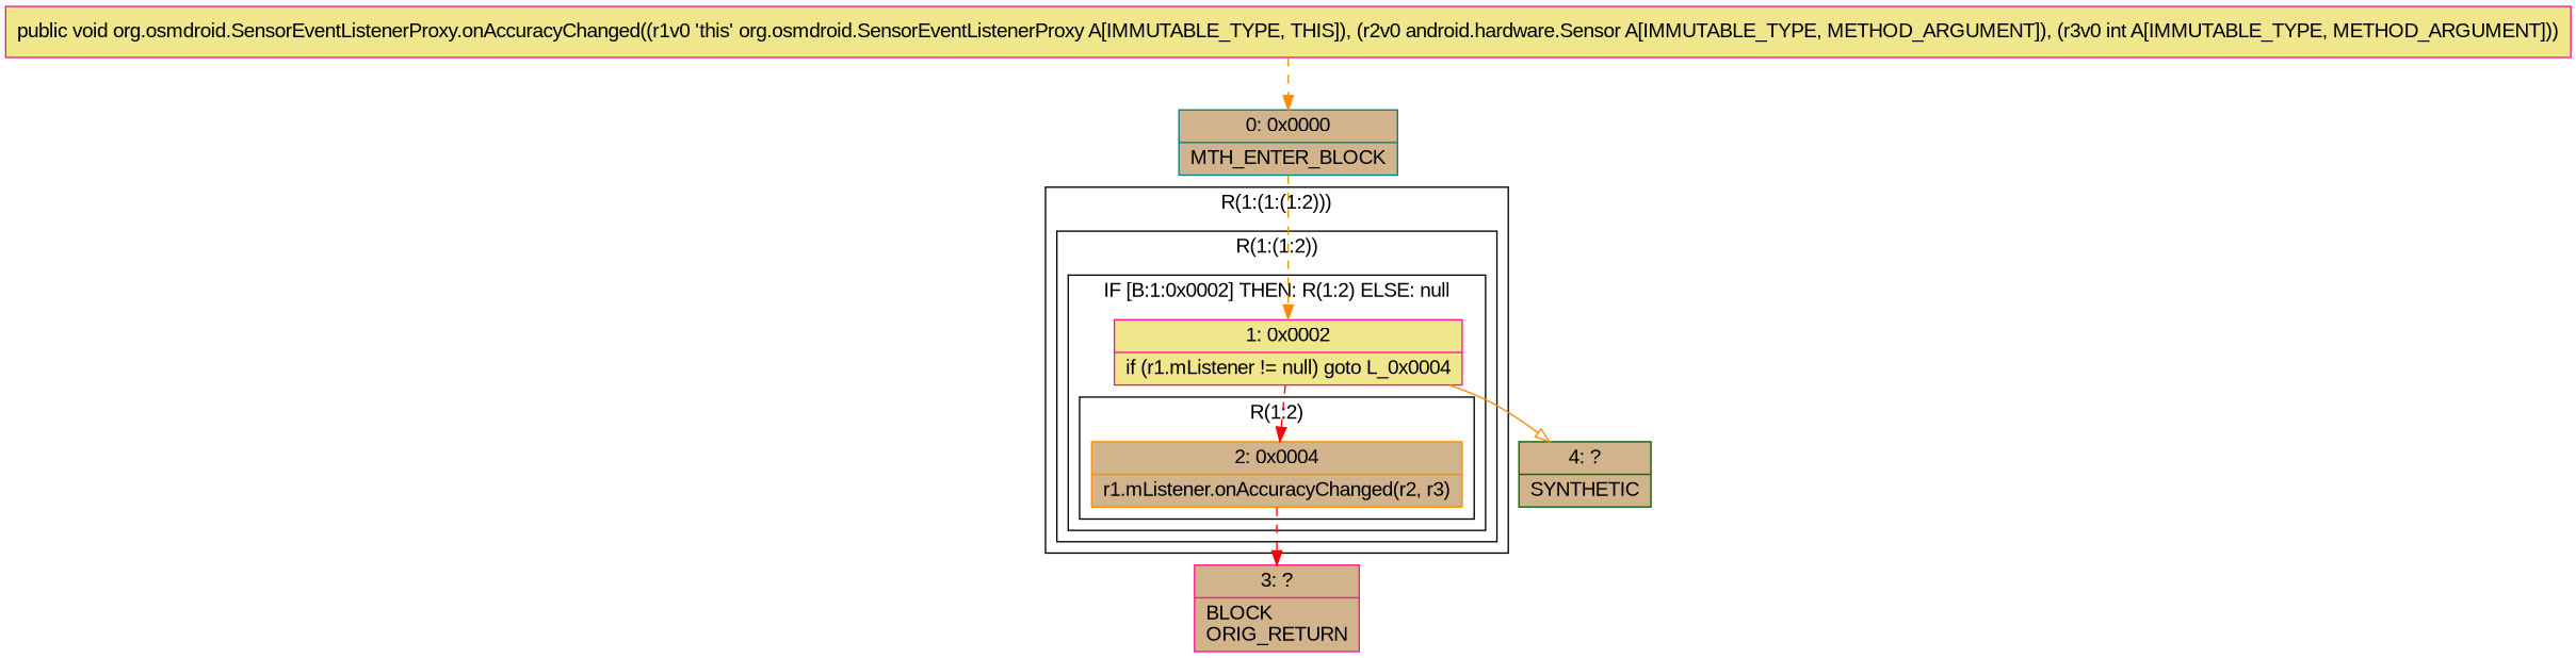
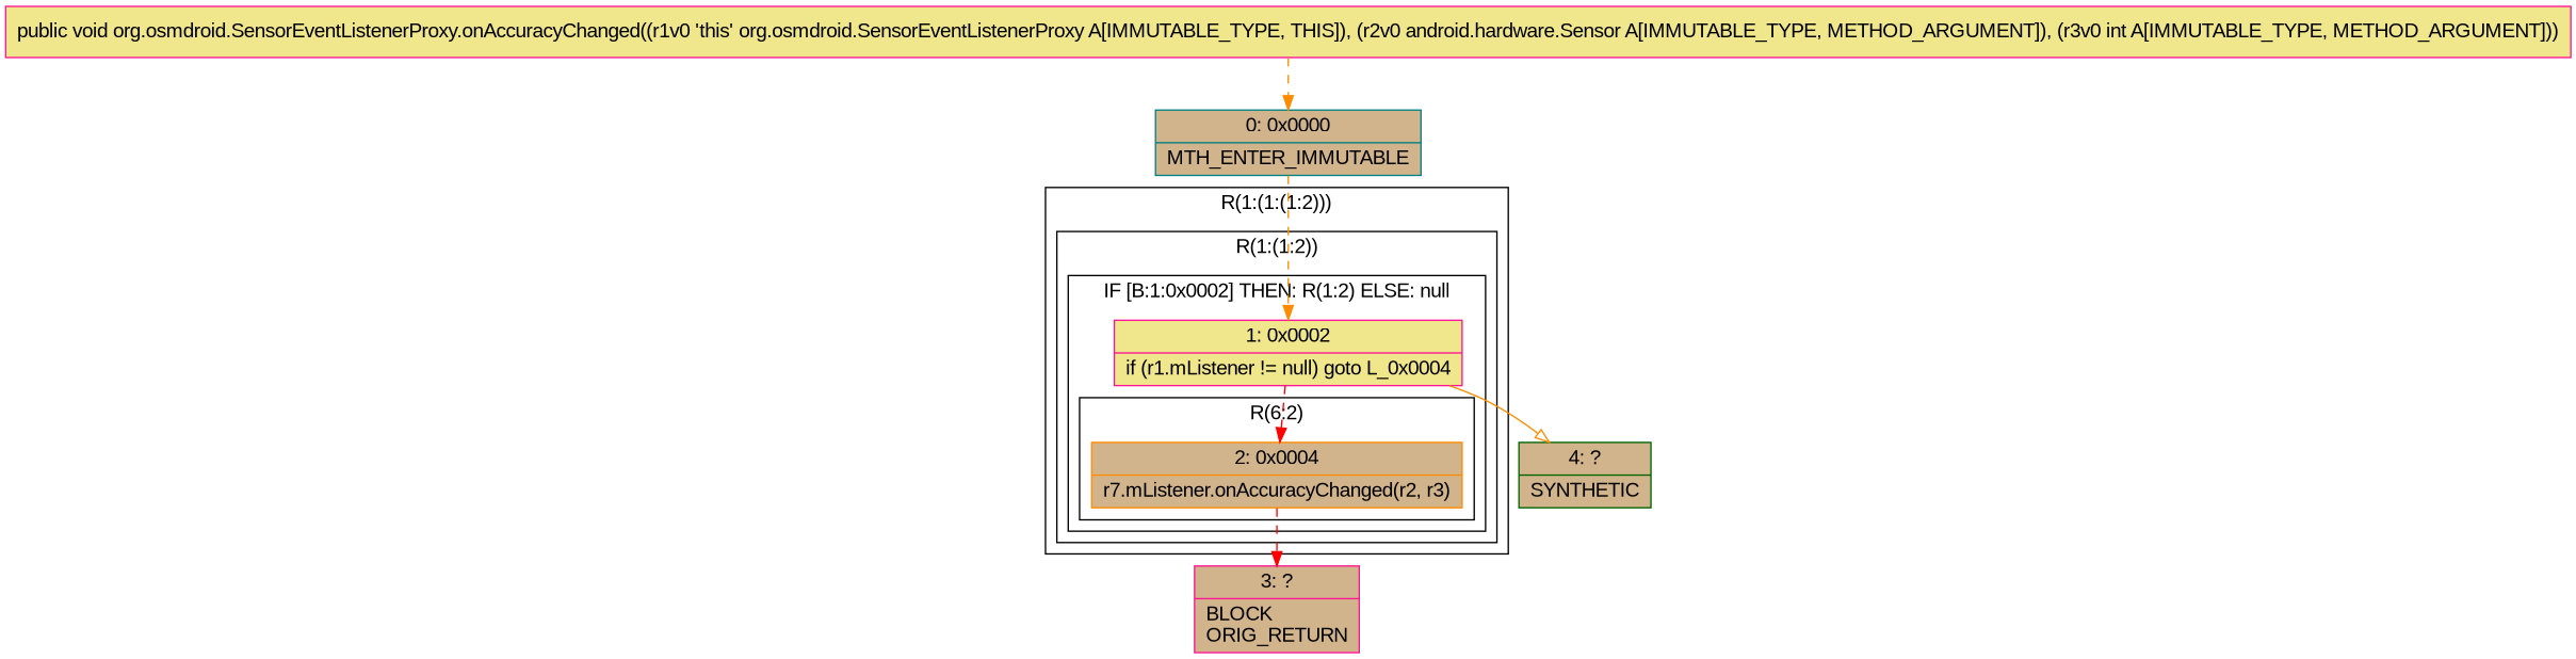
  digraph {
    fontname="Liberation Sans"
    node [color=deeppink fillcolor=tan fontname="Liberation Sans" shape=record style=filled]
    edge [arrowhead=normal color=darkorange fontname="Liberation Sans" style=dashed]
-   n1 [color=darkorange label="{2\:\ 0x0004|r1.mListener.onAccuracyChanged(r2, r3)\l}"]
+   n1 [color=darkorange label="{2\:\ 0x0004|r7.mListener.onAccuracyChanged(r2, r3)\l}"]
    n2 [fillcolor=khaki label="{1\:\ 0x0002|if (r1.mListener != null) goto L_0x0004\l}"]
    n3 [label="{3\:\ ?|BLOCK\lORIG_RETURN\l}"]
    n4 [color=darkgreen label="{4\:\ ?|SYNTHETIC\l}"]
-   n5 [color=teal label="{0\:\ 0x0000|MTH_ENTER_BLOCK\l}"]
+   n5 [color=teal label="{0\:\ 0x0000|MTH_ENTER_IMMUTABLE\l}"]
    n6 [fillcolor=khaki label="{public void org.osmdroid.SensorEventListenerProxy.onAccuracyChanged((r1v0 'this' org.osmdroid.SensorEventListenerProxy A[IMMUTABLE_TYPE, THIS]), (r2v0 android.hardware.Sensor A[IMMUTABLE_TYPE, METHOD_ARGUMENT]), (r3v0 int A[IMMUTABLE_TYPE, METHOD_ARGUMENT])) }"]
    subgraph cluster_1 {
      label="R(1:(1:(1:2)))"
      subgraph cluster_2 {
        label="R(1:(1:2))"
        subgraph cluster_3 {
          label="IF [B:1:0x0002] THEN: R(1:2) ELSE: null"
          n2
          subgraph cluster_4 {
-           label="R(1:2)"
+           label="R(6:2)"
            n1
          }
        }
      }
    }
    n1 -> n3 [color=red]
    n2 -> n1 [color=red]
    n2 -> n4 [arrowhead=onormal style=solid]
    n5 -> n2
    n6 -> n5
  }
